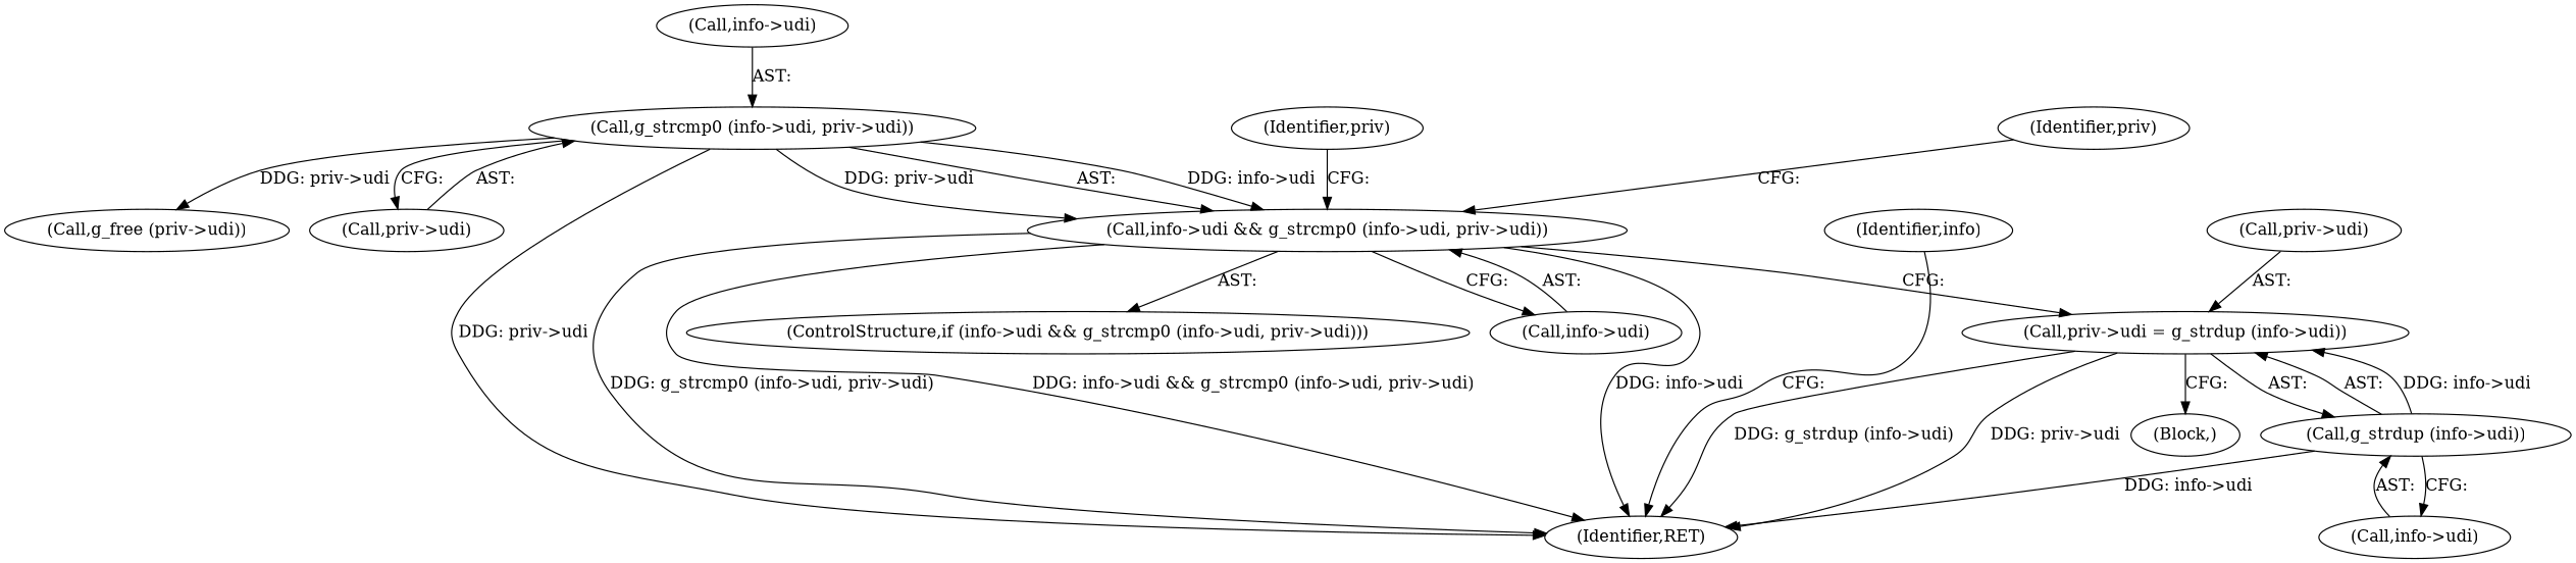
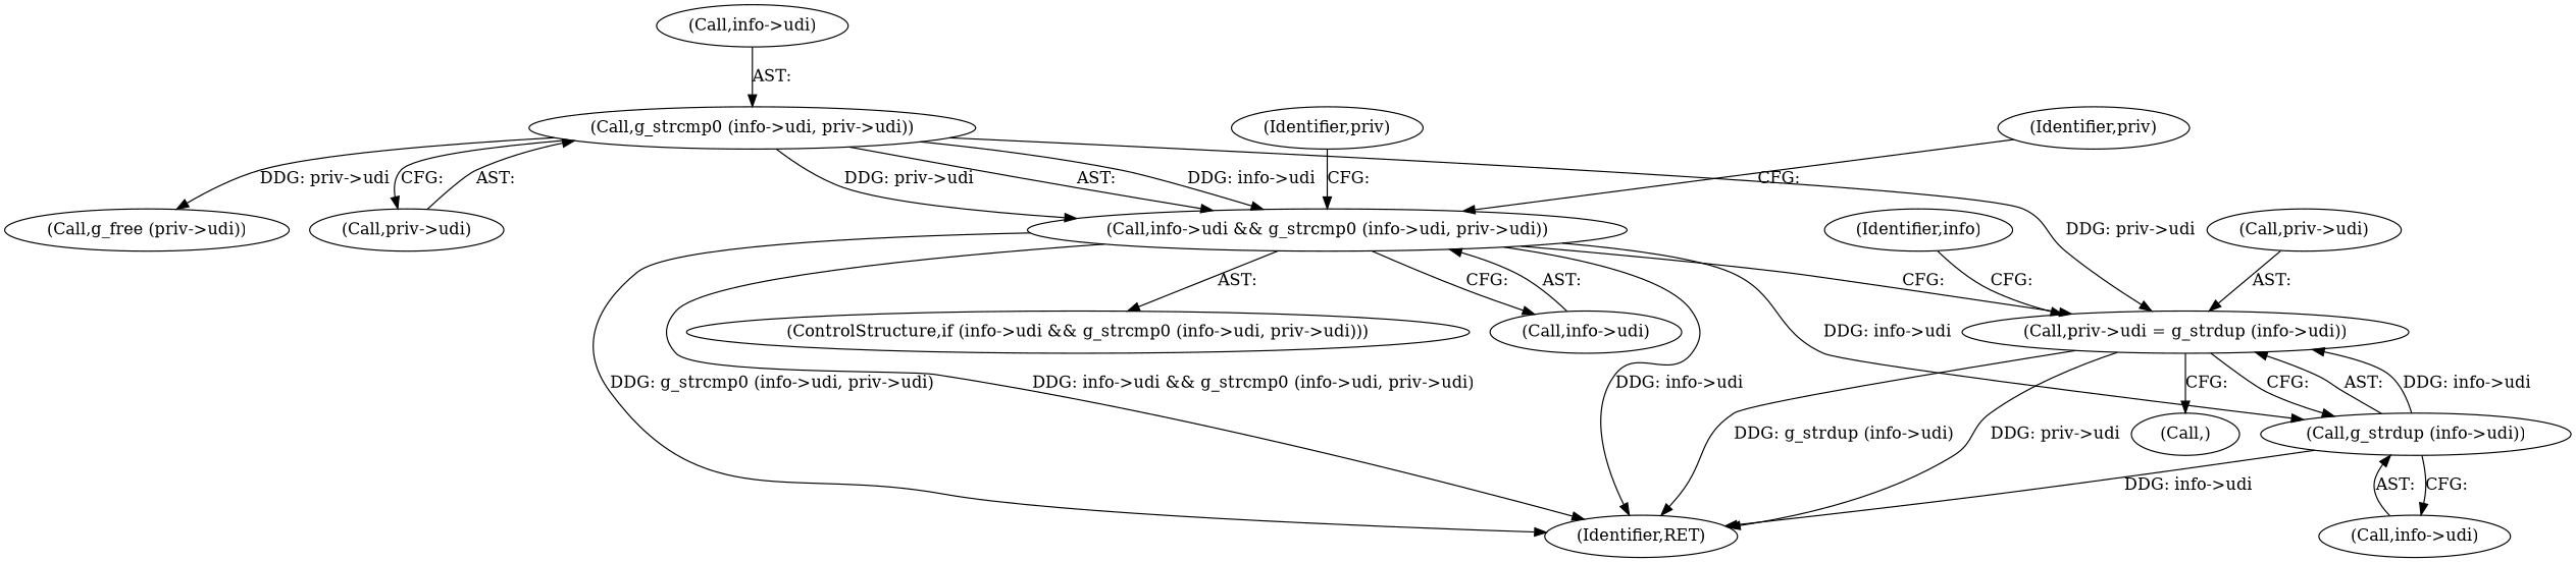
  digraph {
    n1 [label="(Call,priv->udi = g_strdup (info->udi))"]
    n2 [label="(Call,g_strdup (info->udi))"]
-   n3 [label="(Block,)"]
+   n3 [label="(Call,)"]
    n4 [label="(Identifier,RET)"]
    n5 [label="(Call,info->udi)"]
    n6 [label="(Call,info->udi && g_strcmp0 (info->udi, priv->udi))"]
    n7 [label="(ControlStructure,if (info->udi && g_strcmp0 (info->udi, priv->udi)))"]
    n8 [label="(Call,info->udi)"]
    n9 [label="(Call,g_strcmp0 (info->udi, priv->udi))"]
    n10 [label="(Call,priv->udi)"]
    n11 [label="(Call,g_free (priv->udi))"]
    n12 [label="(Call,info->udi)"]
    n13 [label="(Identifier,priv)"]
    n14 [label="(Identifier,info)"]
    n15 [label="(Call,priv->udi)"]
    n16 [label="(Identifier,priv)"]
-   n1 -> n2 [label="AST: "]
+   n1 -> n2 [label="CFG: "]
    n1 -> n3 [label="CFG: "]
    n1 -> n4 [label="DDG: g_strdup (info->udi)"]
    n1 -> n4 [label="DDG: priv->udi"]
    n2 -> n1 [label="AST: "]
    n2 -> n1 [label="DDG: info->udi"]
    n2 -> n4 [label="DDG: info->udi"]
    n2 -> n5 [label="CFG: "]
    n5 -> n2 [label="AST: "]
    n6 -> n1 [label="CFG: "]
+   n6 -> n2 [label="DDG: info->udi"]
    n6 -> n4 [label="DDG: g_strcmp0 (info->udi, priv->udi)"]
    n6 -> n4 [label="DDG: info->udi && g_strcmp0 (info->udi, priv->udi)"]
    n6 -> n4 [label="DDG: info->udi"]
    n6 -> n7 [label="AST: "]
    n6 -> n8 [label="CFG: "]
    n8 -> n6 [label="AST: "]
-   n9 -> n4 [label="DDG: priv->udi"]
+   n9 -> n1 [label="DDG: priv->udi"]
    n9 -> n6 [label="AST: "]
    n9 -> n6 [label="DDG: info->udi"]
    n9 -> n6 [label="DDG: priv->udi"]
    n9 -> n10 [label="CFG: "]
    n9 -> n11 [label="DDG: priv->udi"]
    n10 -> n9 [label="AST: "]
    n12 -> n9 [label="AST: "]
    n13 -> n6 [label="CFG: "]
-   n14 -> n4 [label="CFG: "]
+   n14 -> n1 [label="CFG: "]
    n15 -> n1 [label="AST: "]
    n16 -> n6 [label="CFG: "]
  }
